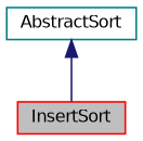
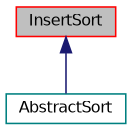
  digraph {
    fontname="DejaVu Sans"
    node [fontname="DejaVu Sans" fontsize=10 shape=record style=filled]
    n1 [color=red fillcolor=grey75 fontcolor=black height=0.2 label=InsertSort width=0.4]
    n2 [color=teal fillcolor=white height=0.2 label=AbstractSort width=0.4]
-   n2 -> n1 [color=midnightblue dir=back fontname="DejaVu Sans" fontsize=10 labelfontname=Helvetica labelfontsize=10 style=solid]
+   n1 -> n2 [color=midnightblue dir=back fontname="DejaVu Sans" fontsize=10 labelfontname=Helvetica labelfontsize=10 style=solid]
  }
